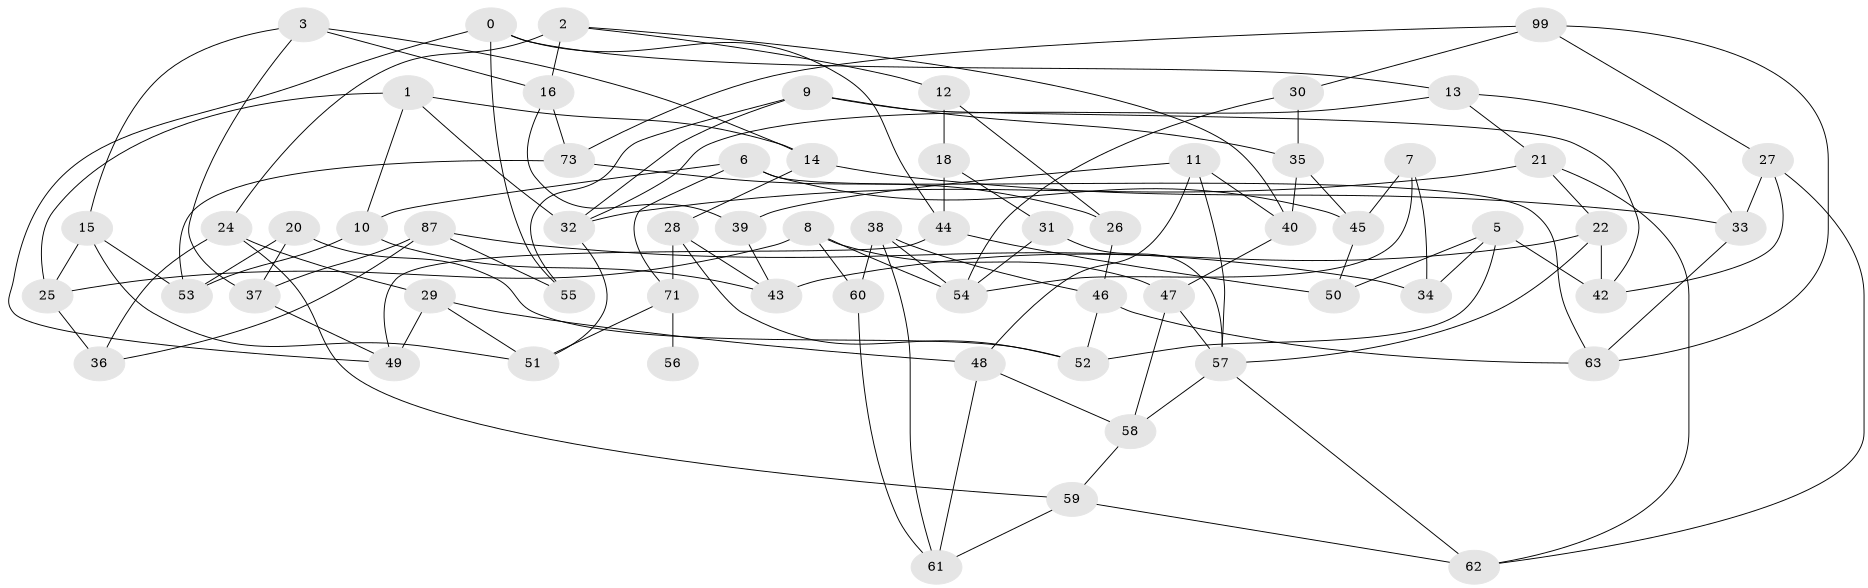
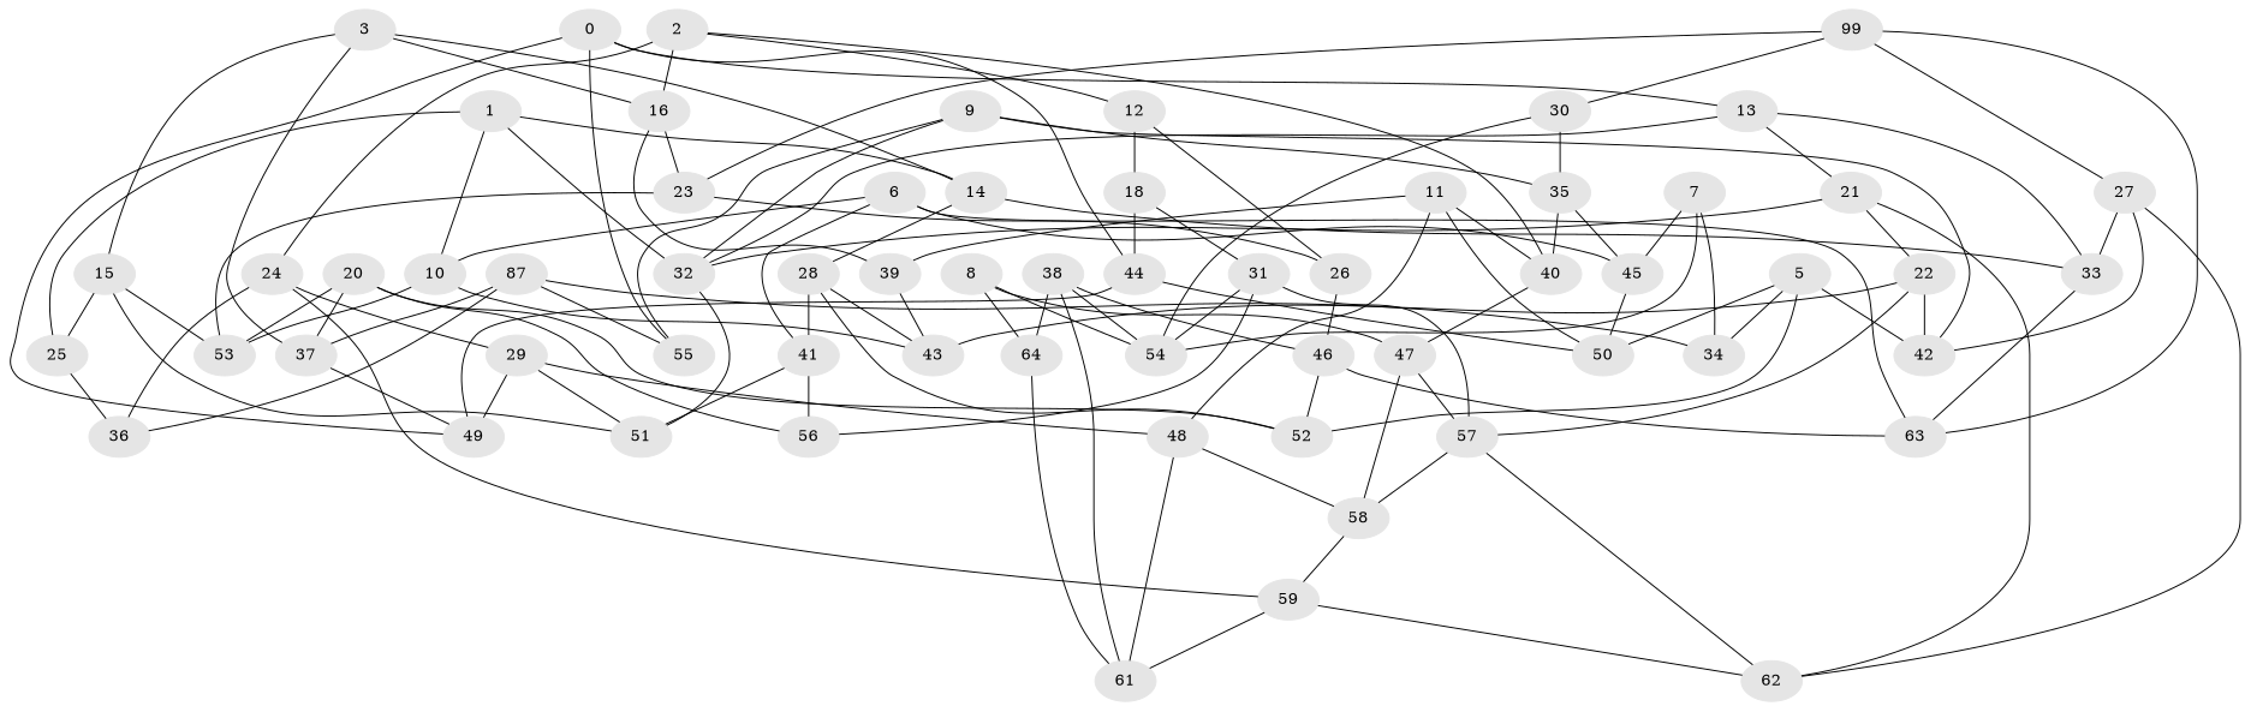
  graph {
    node [color=gray90 style=filled]
    1
    10
    14
    25
    32
    43
    53
    33
    28
    36
    2
    12
    16
    24
    40
    26
    18
    39
-   23 [label=73]
+   23
    29
    59
    47
    3
    15
    37
    51
    49
    n28 [label=0]
    13
    44
    55
    21
    50
    5
    34
    42
    52
    6
-   41 [label=71]
+   41
    45
    63
    56
    7
    54
    46
    8
-   60
+   60 [label=64]
    57
    58
    61
    9
    35
    11
    48
    31
    30
    22
    62
    n59 [label=87]
    n60 [label=99]
    27
    20
    38
    1 -- 10
    1 -- 14
    1 -- 25
    1 -- 32
    10 -- 43
    10 -- 53
    14 -- 33
    14 -- 28
    25 -- 36
    32 -- 51
    33 -- 63
    28 -- 43
    28 -- 52
    28 -- 41
    2 -- 12
    2 -- 16
    2 -- 24
    2 -- 40
    12 -- 26
    12 -- 18
    16 -- 39
    16 -- 23
    24 -- 36
    24 -- 29
    24 -- 59
    40 -- 47
    26 -- 46
    18 -- 44
    18 -- 31
    39 -- 43
    23 -- 53
    23 -- 26
    29 -- 51
    29 -- 49
    29 -- 48
    59 -- 61
    59 -- 62
    47 -- 57
    47 -- 58
    3 -- 14
    3 -- 16
    3 -- 15
    3 -- 37
    15 -- 25
    15 -- 53
    15 -- 51
    37 -- 49
    n28 -- 49
    n28 -- 13
    n28 -- 44
    n28 -- 55
    13 -- 32
    13 -- 33
    13 -- 21
    44 -- 49
    44 -- 50
    21 -- 32
    21 -- 22
    21 -- 62
    5 -- 50
    5 -- 34
    5 -- 42
    5 -- 52
    6 -- 10
    6 -- 41
    6 -- 45
    6 -- 63
    41 -- 51
    41 -- 56
    45 -- 50
    7 -- 34
    7 -- 45
    7 -- 54
    46 -- 52
    46 -- 63
-   8 -- 25
    8 -- 47
    8 -- 54
    8 -- 60
    60 -- 61
    57 -- 58
    57 -- 62
    58 -- 59
    9 -- 32
    9 -- 55
    9 -- 42
    9 -- 35
    35 -- 40
    35 -- 45
    11 -- 40
    11 -- 39
-   11 -- 57
+   11 -- 50
    11 -- 48
    48 -- 58
    48 -- 61
+   31 -- 56
    31 -- 54
    31 -- 57
    30 -- 54
    30 -- 35
    22 -- 43
    22 -- 42
    22 -- 57
    n59 -- 36
    n59 -- 37
    n59 -- 55
    n59 -- 34
    n60 -- 23
    n60 -- 63
    n60 -- 30
    n60 -- 27
    27 -- 33
    27 -- 42
    27 -- 62
    20 -- 53
    20 -- 37
    20 -- 52
+   20 -- 56
    38 -- 54
    38 -- 46
    38 -- 60
    38 -- 61
  }
